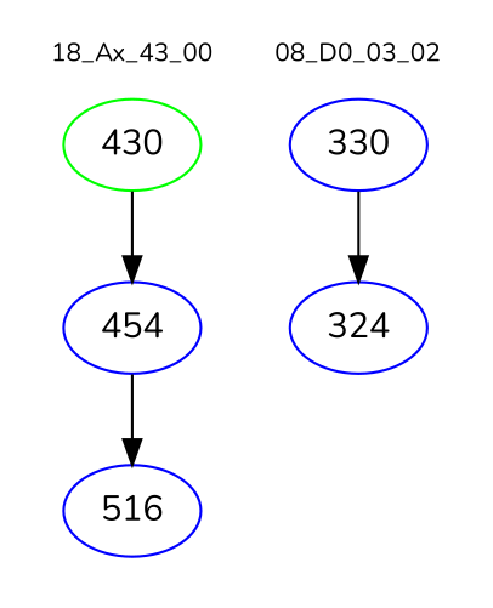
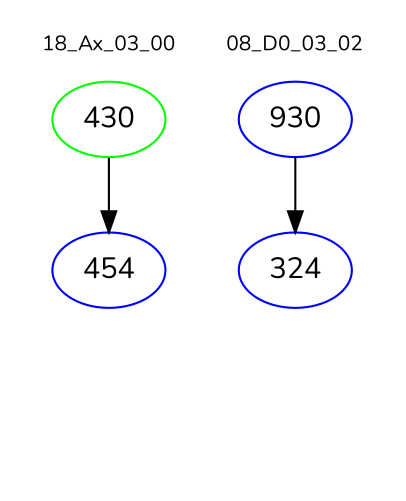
  digraph {
    fontname=Nunito
    node [color=blue fontname=Nunito]
    edge [color=black fontname=Nunito]
    n1 [color=green label=430]
    n2 [label=454]
-   n3 [label=516]
-   n4 [label=330]
+   n4 [label=930]
    n5 [label=324]
    subgraph cluster_1 {
      color=white
      fontsize=10
-     label="18_Ax_43_00"
+     label="18_Ax_03_00"
      n1
      n2
-     n3
    }
    subgraph cluster_2 {
      color=white
      fontsize=10
      label="08_D0_03_02"
      n4
      n5
    }
    n1 -> n2
-   n2 -> n3
    n4 -> n5
  }
